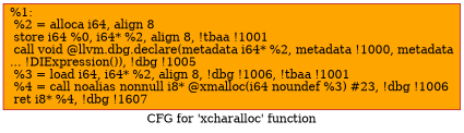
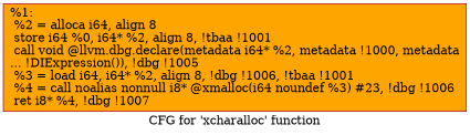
  digraph {
    label="CFG for 'xcharalloc' function"
-   n1 [color="#b70d28ff" fillcolor=orange label="{%1:\l  %2 = alloca i64, align 8\l  store i64 %0, i64* %2, align 8, !tbaa !1001\l  call void @llvm.dbg.declare(metadata i64* %2, metadata !1000, metadata\l... !DIExpression()), !dbg !1005\l  %3 = load i64, i64* %2, align 8, !dbg !1006, !tbaa !1001\l  %4 = call noalias nonnull i8* @xmalloc(i64 noundef %3) #23, !dbg !1006\l  ret i8* %4, !dbg !1607\l}" shape=record style=filled]
+   n1 [color="#b70d28ff" fillcolor=orange label="{%1:\l  %2 = alloca i64, align 8\l  store i64 %0, i64* %2, align 8, !tbaa !1001\l  call void @llvm.dbg.declare(metadata i64* %2, metadata !1000, metadata\l... !DIExpression()), !dbg !1005\l  %3 = load i64, i64* %2, align 8, !dbg !1006, !tbaa !1001\l  %4 = call noalias nonnull i8* @xmalloc(i64 noundef %3) #23, !dbg !1006\l  ret i8* %4, !dbg !1007\l}" shape=record style=filled]
  }
